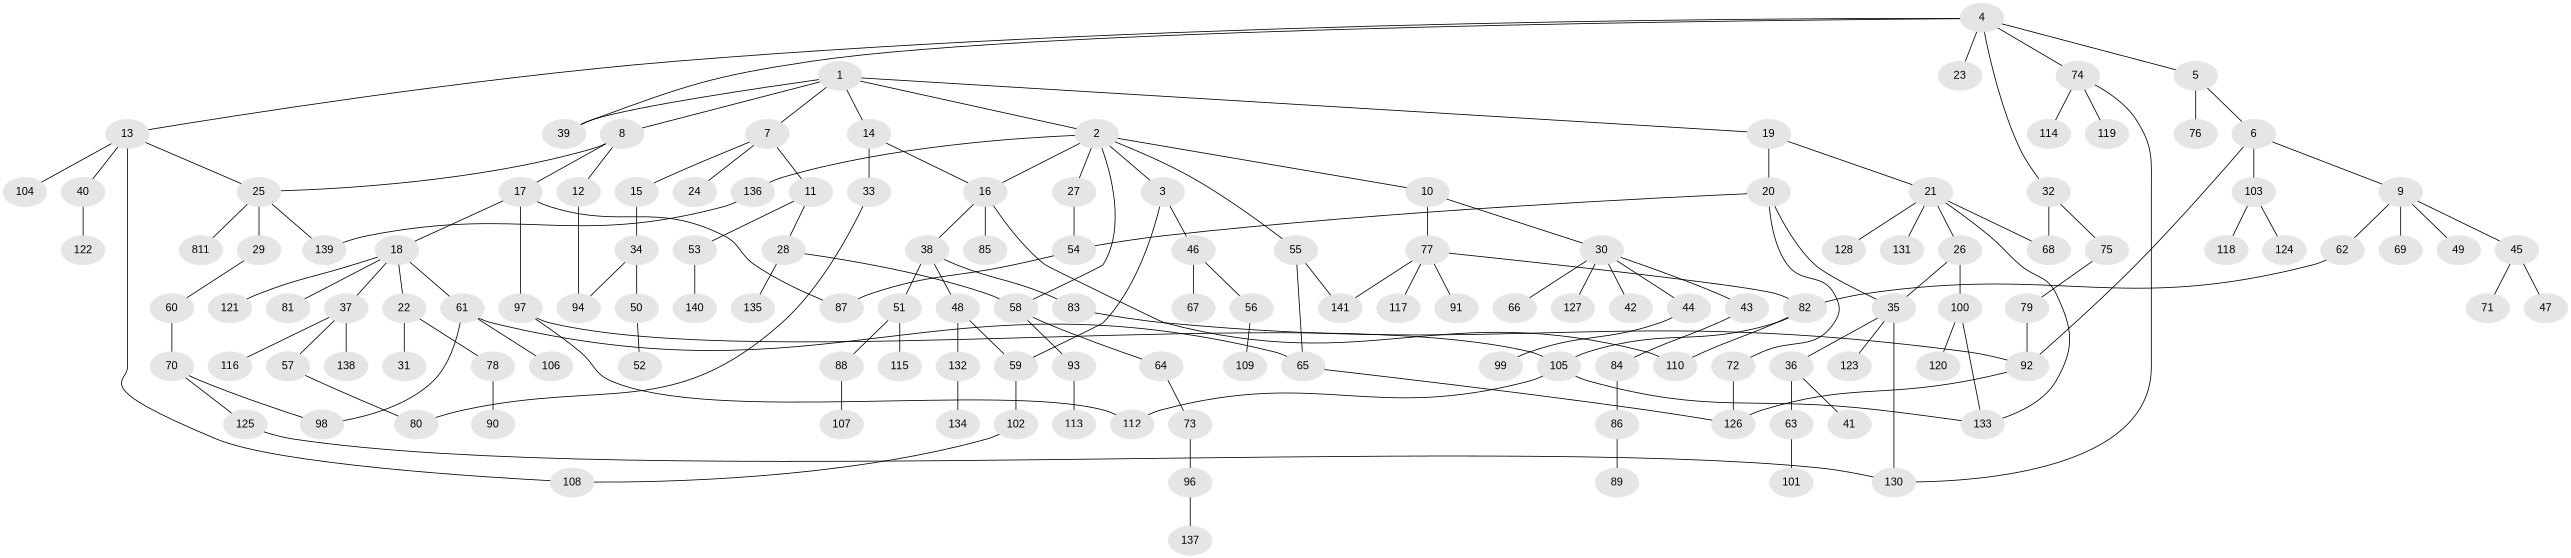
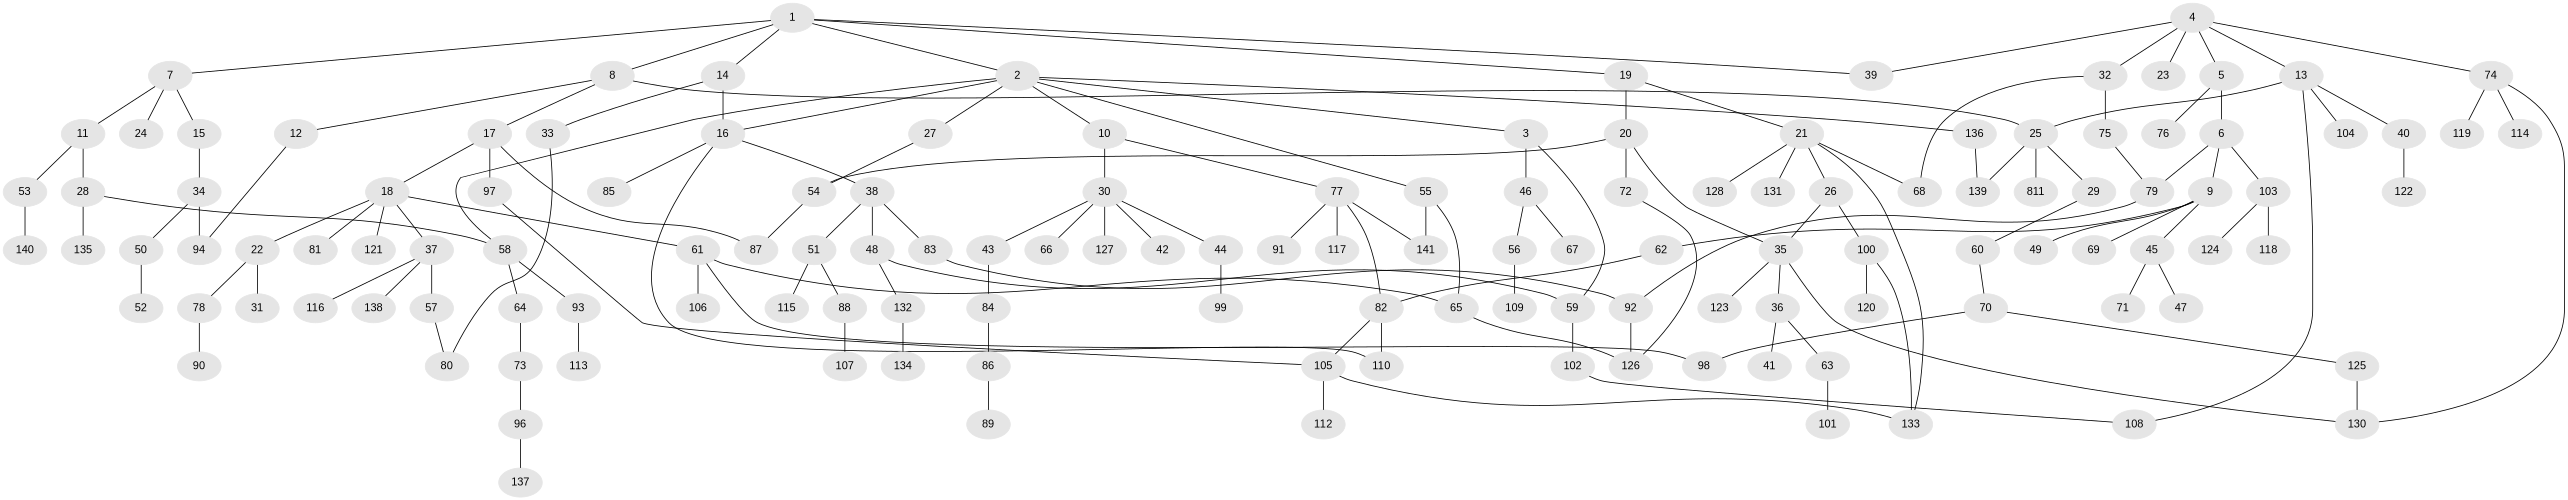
  graph {
    fontname="Liberation Sans"
    node [color=gray90 fontname="Liberation Sans" style=filled]
    edge [fontname="Liberation Sans"]
    1
    2
    7
    8
    14
    19
    39
    3
    10
    16
    27
    55
    58
    136
    11
    15
    24
    12
    17
    25
    33
    20
    21
    46
    59
    4
    5
    13
    23
    32
    74
    30
    77
    38
    85
    110
    54
    65
    141
    64
    93
    139
    56
    67
    102
    6
    76
    40
    104
    108
    68
    75
    130
    114
    119
    9
    92
    103
    45
    49
    62
    69
    126
    118
    124
    28
    53
    34
    94
    18
    87
    97
    29
    n74 [label=811]
    47
    71
    82
    42
    43
    44
    66
    127
    91
    117
    135
    140
    122
    80
    50
    48
    51
    83
    22
    37
    61
    81
    121
    105
    112
    31
    78
    57
    116
    138
    98
    106
    35
    72
    26
    128
    131
    133
    36
    123
    100
    90
    60
    120
    70
    84
    99
    79
    52
    41
    63
    101
    132
    88
    115
    86
    109
    134
    107
    73
    113
    125
    96
    137
    89
    1 -- 2
    1 -- 7
    1 -- 8
    1 -- 14
    1 -- 19
    1 -- 39
    2 -- 3
    2 -- 10
    2 -- 16
    2 -- 27
    2 -- 55
    2 -- 58
    2 -- 136
    7 -- 11
    7 -- 15
    7 -- 24
    8 -- 12
    8 -- 17
    8 -- 25
    14 -- 16
    14 -- 33
    19 -- 20
    19 -- 21
    3 -- 46
    3 -- 59
    10 -- 30
    10 -- 77
    16 -- 38
    16 -- 85
    16 -- 110
    27 -- 54
    55 -- 65
    55 -- 141
    58 -- 64
    58 -- 93
    136 -- 139
    11 -- 28
    11 -- 53
    15 -- 34
    12 -- 94
    17 -- 18
    17 -- 87
    17 -- 97
    25 -- 139
    25 -- 29
    25 -- n74
    33 -- 80
    20 -- 54
    20 -- 35
    20 -- 72
    21 -- 68
    21 -- 26
    21 -- 128
    21 -- 131
    21 -- 133
    46 -- 56
    46 -- 67
    59 -- 102
    4 -- 39
    4 -- 5
    4 -- 13
    4 -- 23
    4 -- 32
    4 -- 74
    5 -- 6
    5 -- 76
    13 -- 25
    13 -- 40
    13 -- 104
    13 -- 108
    32 -- 68
    32 -- 75
    74 -- 130
    74 -- 114
    74 -- 119
    30 -- 42
    30 -- 43
    30 -- 44
    30 -- 66
    30 -- 127
    77 -- 141
    77 -- 82
    77 -- 91
    77 -- 117
    38 -- 48
    38 -- 51
    38 -- 83
    54 -- 87
    65 -- 126
    64 -- 73
    93 -- 113
    56 -- 109
    102 -- 108
    6 -- 9
-   6 -- 92
+   6 -- 79
    6 -- 103
    40 -- 122
    75 -- 79
    9 -- 45
    9 -- 49
    9 -- 62
    9 -- 69
    92 -- 126
    103 -- 118
    103 -- 124
    45 -- 47
    45 -- 71
    62 -- 82
    28 -- 58
    28 -- 135
    53 -- 140
    34 -- 94
    34 -- 50
    18 -- 22
    18 -- 37
    18 -- 61
    18 -- 81
    18 -- 121
    97 -- 105
-   97 -- 112
    29 -- 60
    82 -- 110
    82 -- 105
    43 -- 84
    44 -- 99
    50 -- 52
    48 -- 59
    48 -- 132
    51 -- 88
    51 -- 115
    83 -- 92
    22 -- 31
    22 -- 78
    37 -- 57
    37 -- 116
    37 -- 138
    61 -- 65
    61 -- 98
    61 -- 106
    105 -- 112
    105 -- 133
    78 -- 90
    57 -- 80
    35 -- 130
    35 -- 36
    35 -- 123
    72 -- 126
    26 -- 35
    26 -- 100
    36 -- 41
    36 -- 63
    100 -- 133
    100 -- 120
    60 -- 70
    70 -- 98
    70 -- 125
    84 -- 86
    79 -- 92
    63 -- 101
    132 -- 134
    88 -- 107
    86 -- 89
    73 -- 96
    125 -- 130
    96 -- 137
  }
